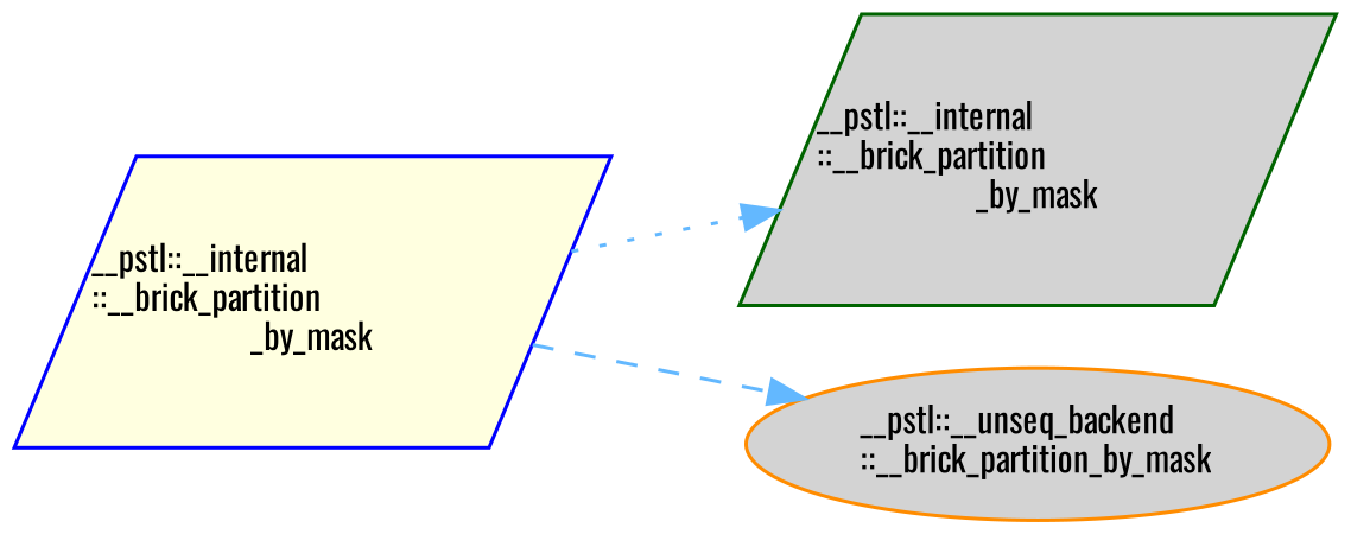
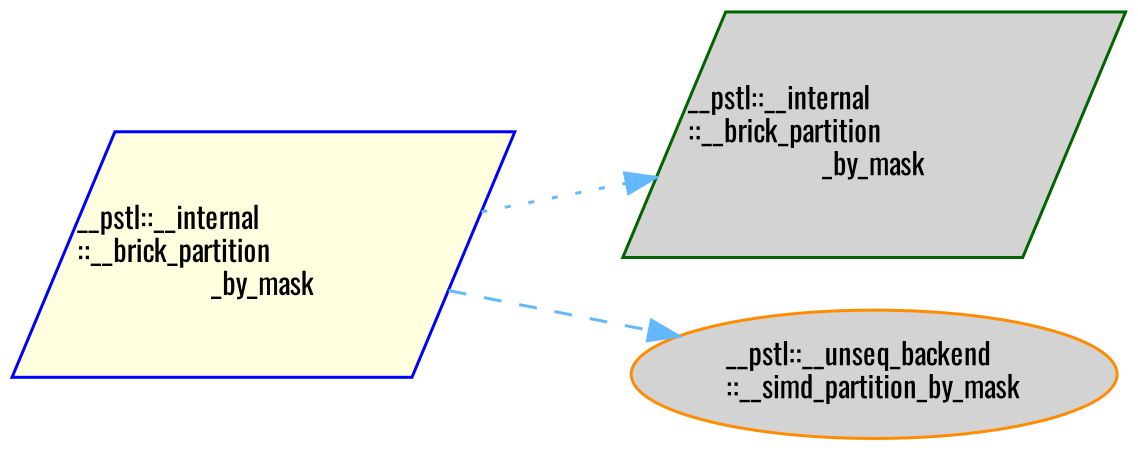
  digraph {
    rankdir=LR
    fontname=Oswald
    node [fillcolor=lightgrey fontname=Oswald fontsize=10 shape=parallelogram style=filled]
    edge [color=steelblue1 fontname=Oswald fontsize=10 labelfontname=Helvetica labelfontsize=10]
    n1 [color=blue fillcolor=lightyellow fontcolor=black height=0.2 label="__pstl::__internal\l::__brick_partition\l_by_mask" width=0.4]
    n2 [color=darkgreen height=0.2 label="__pstl::__internal\l::__brick_partition\l_by_mask" width=0.4]
-   n3 [color=darkorange height=0.2 label="__pstl::__unseq_backend\l::__brick_partition_by_mask" shape=ellipse width=0.4]
+   n3 [color=darkorange height=0.2 label="__pstl::__unseq_backend\l::__simd_partition_by_mask" shape=ellipse width=0.4]
    n1 -> n2 [style=dotted]
    n1 -> n3 [style=dashed]
  }
